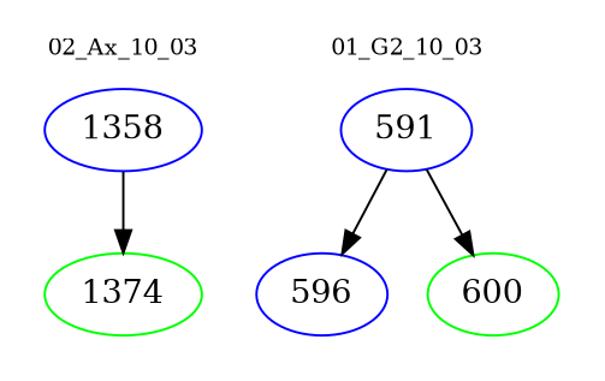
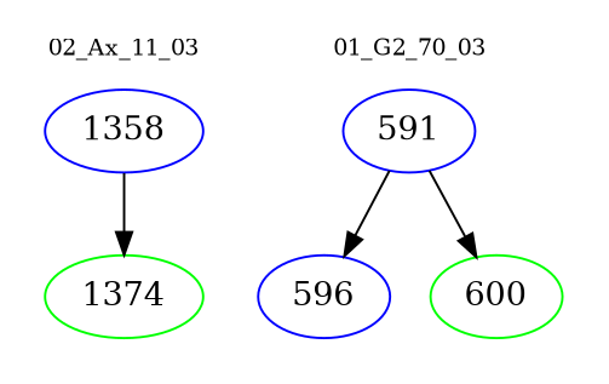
  digraph {
    node [color=blue]
    edge [color=black]
    n1 [label=1358]
    n2 [color=green label=1374]
    n3 [label=591]
    n4 [label=596]
    n5 [color=green label=600]
    subgraph cluster_1 {
      color=white
      fontsize=10
-     label="02_Ax_10_03"
+     label="02_Ax_11_03"
      n1
      n2
    }
    subgraph cluster_2 {
      color=white
      fontsize=10
-     label="01_G2_10_03"
+     label="01_G2_70_03"
      n3
      n4
      n5
    }
    n1 -> n2
    n3 -> n4
    n3 -> n5
  }
